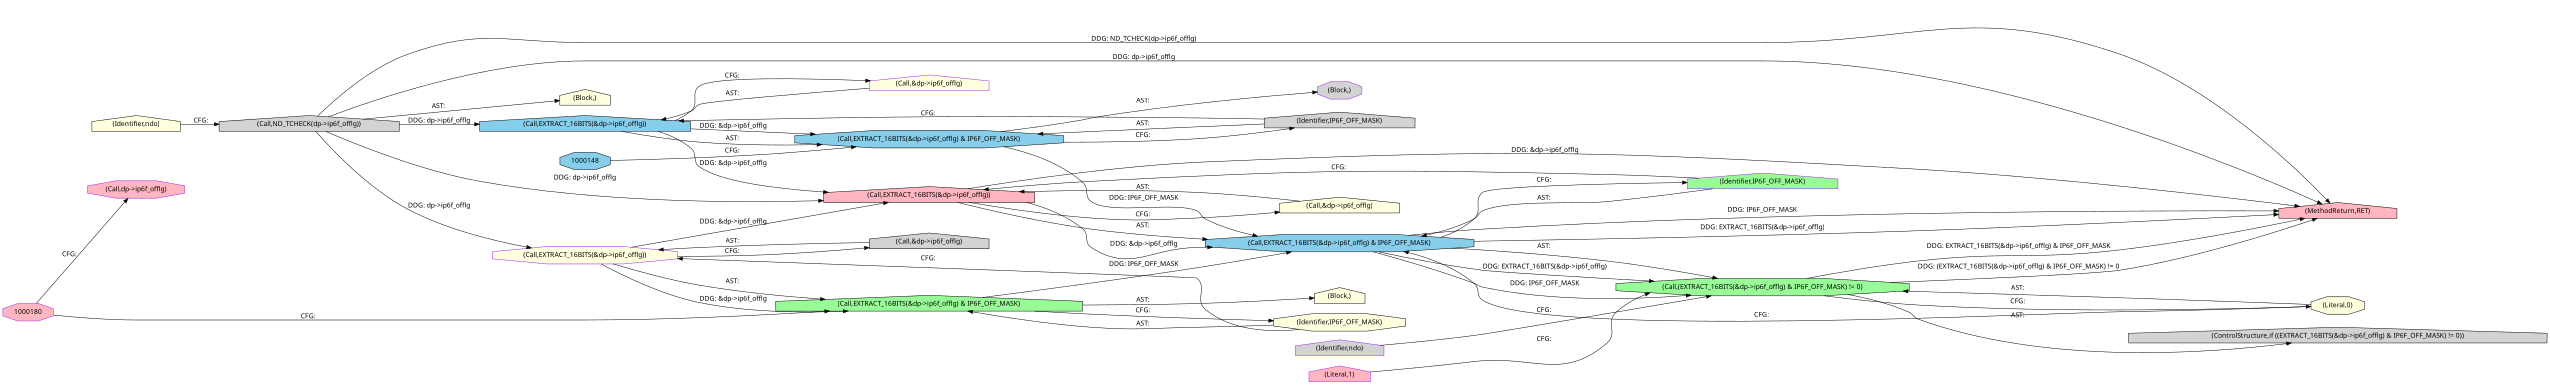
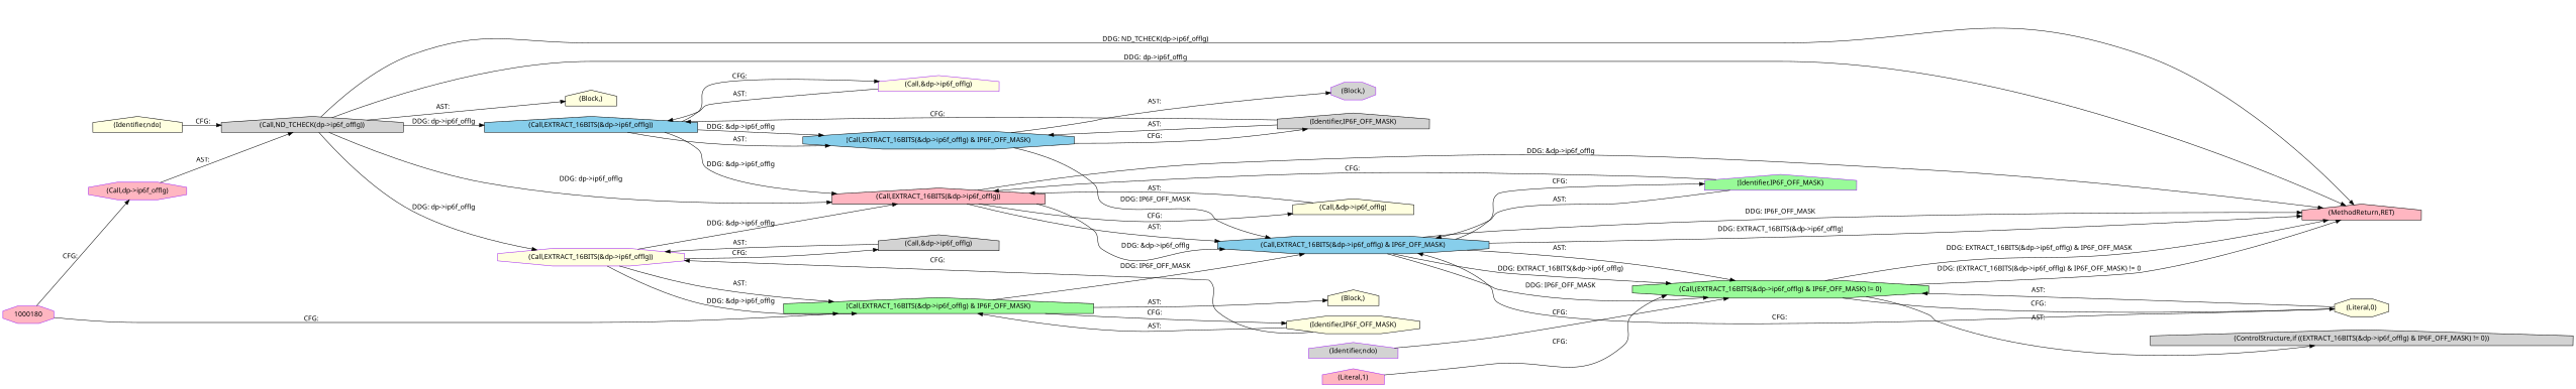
  digraph {
    fontname="Noto Sans"
    rankdir=LR
    node [color=black fillcolor=lightyellow fontname="Noto Sans" shape=house style=filled]
    edge [fontname="Noto Sans"]
    n1 [fillcolor=lightgrey label="(Call,ND_TCHECK(dp->ip6f_offlg))"]
    n2 [fillcolor=skyblue label="(Call,EXTRACT_16BITS(&dp->ip6f_offlg))"]
    n3 [fillcolor=lightpink label="(Call,EXTRACT_16BITS(&dp->ip6f_offlg))"]
    n4 [color=purple label="(Call,EXTRACT_16BITS(&dp->ip6f_offlg))" shape=octagon]
    n5 [fillcolor=lightpink label="(MethodReturn,RET)"]
    n6 [label="(Block,)"]
    n7 [fillcolor=skyblue label="(Call,EXTRACT_16BITS(&dp->ip6f_offlg) & IP6F_OFF_MASK)" shape=octagon]
    n8 [color=purple label="(Call,&dp->ip6f_offlg)"]
    n9 [fillcolor=skyblue label="(Call,EXTRACT_16BITS(&dp->ip6f_offlg) & IP6F_OFF_MASK)" shape=octagon]
    n10 [label="(Call,&dp->ip6f_offlg)"]
    n11 [fillcolor=palegreen label="(Call,EXTRACT_16BITS(&dp->ip6f_offlg) & IP6F_OFF_MASK)"]
    n12 [fillcolor=lightgrey label="(Call,&dp->ip6f_offlg)"]
    n13 [color=purple fillcolor=lightpink label="(Call,dp->ip6f_offlg)" shape=octagon]
    n14 [fillcolor=lightgrey label="(Identifier,IP6F_OFF_MASK)"]
    n15 [color=purple fillcolor=lightgrey label="(Block,)" shape=octagon]
    n16 [fillcolor=palegreen label="(Call,(EXTRACT_16BITS(&dp->ip6f_offlg) & IP6F_OFF_MASK) != 0)" shape=octagon]
    n17 [color=purple fillcolor=palegreen label="(Identifier,IP6F_OFF_MASK)"]
    n18 [label="(Literal,0)" shape=octagon]
    n19 [fillcolor=lightgrey label="(ControlStructure,if ((EXTRACT_16BITS(&dp->ip6f_offlg) & IP6F_OFF_MASK) != 0))"]
    n20 [label="(Block,)"]
    n21 [label="(Identifier,IP6F_OFF_MASK)" shape=octagon]
    n22 [label="(Identifier,ndo)"]
    n23 [color=purple fillcolor=lightgrey label="(Identifier,ndo)"]
    n24 [color=purple fillcolor=lightpink label="(Literal,1)"]
-   1000148 [fillcolor=skyblue shape=octagon]
    1000180 [color=purple fillcolor=lightpink shape=octagon]
    n1 -> n2 [label="DDG: dp->ip6f_offlg"]
    n1 -> n3 [label="DDG: dp->ip6f_offlg"]
    n1 -> n4 [label="DDG: dp->ip6f_offlg"]
    n1 -> n5 [label="DDG: ND_TCHECK(dp->ip6f_offlg)"]
    n1 -> n5 [label="DDG: dp->ip6f_offlg"]
    n1 -> n6 [label="AST: "]
    n2 -> n3 [label="DDG: &dp->ip6f_offlg"]
    n2 -> n7 [label="AST: "]
    n2 -> n7 [label="DDG: &dp->ip6f_offlg"]
    n2 -> n8 [label="CFG: "]
    n3 -> n5 [label="DDG: &dp->ip6f_offlg"]
    n3 -> n9 [label="AST: "]
    n3 -> n9 [label="DDG: &dp->ip6f_offlg"]
    n3 -> n10 [label="CFG: "]
    n4 -> n3 [label="DDG: &dp->ip6f_offlg"]
    n4 -> n11 [label="AST: "]
    n4 -> n11 [label="DDG: &dp->ip6f_offlg"]
    n4 -> n12 [label="CFG: "]
    n7 -> n9 [label="DDG: IP6F_OFF_MASK"]
    n7 -> n14 [label="CFG: "]
    n7 -> n15 [label="AST: "]
    n8 -> n2 [label="AST: "]
    n9 -> n5 [label="DDG: IP6F_OFF_MASK"]
    n9 -> n5 [label="DDG: EXTRACT_16BITS(&dp->ip6f_offlg)"]
    n9 -> n16 [label="AST: "]
    n9 -> n16 [label="DDG: EXTRACT_16BITS(&dp->ip6f_offlg)"]
    n9 -> n16 [label="DDG: IP6F_OFF_MASK"]
    n9 -> n17 [label="CFG: "]
    n10 -> n3 [label="AST: "]
    n11 -> n9 [label="DDG: IP6F_OFF_MASK"]
    n11 -> n20 [label="AST: "]
    n11 -> n21 [label="CFG: "]
    n12 -> n4 [label="AST: "]
+   n13 -> n1 [label="AST: "]
    n14 -> n2 [label="CFG: "]
    n14 -> n7 [label="AST: "]
    n16 -> n5 [label="DDG: EXTRACT_16BITS(&dp->ip6f_offlg) & IP6F_OFF_MASK"]
    n16 -> n5 [label="DDG: (EXTRACT_16BITS(&dp->ip6f_offlg) & IP6F_OFF_MASK) != 0"]
    n16 -> n18 [label="CFG: "]
    n16 -> n19 [label="AST: "]
    n17 -> n3 [label="CFG: "]
    n17 -> n9 [label="AST: "]
    n18 -> n9 [label="CFG: "]
    n18 -> n16 [label="AST: "]
    n21 -> n4 [label="CFG: "]
    n21 -> n11 [label="AST: "]
    n22 -> n1 [label="CFG: "]
    n23 -> n16 [label="CFG: "]
    n24 -> n16 [label="CFG: "]
-   1000148 -> n7 [label="CFG: "]
    1000180 -> n11 [label="CFG: "]
    1000180 -> n13 [label="CFG: "]
  }
